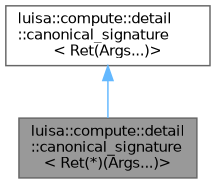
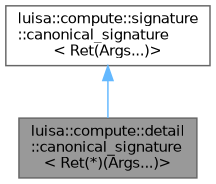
  digraph {
    node [color=gray40 fontname=Helvetica fontsize=10 shape=box style=filled]
    n1 [fillcolor=grey60 fontcolor=black height=0.2 label="luisa::compute::detail\l::canonical_signature\l\< Ret(*)(Args...)\>" width=0.4]
-   n2 [fillcolor=white height=0.2 label="luisa::compute::detail\l::canonical_signature\l\< Ret(Args...)\>" width=0.4]
+   n2 [fillcolor=white height=0.2 label="luisa::compute::signature\l::canonical_signature\l\< Ret(Args...)\>" width=0.4]
    n2 -> n1 [color=steelblue1 dir=back fontname=Helvetica fontsize=10 labelfontname=Helvetica labelfontsize=10 style=solid]
  }
